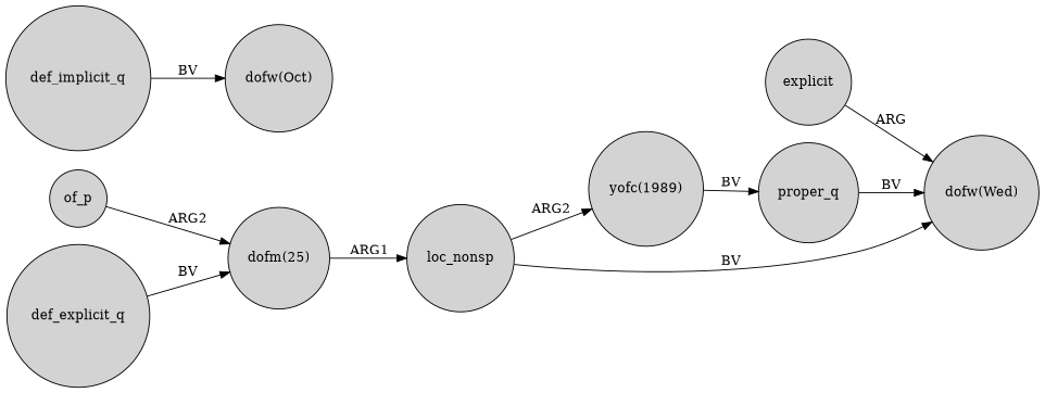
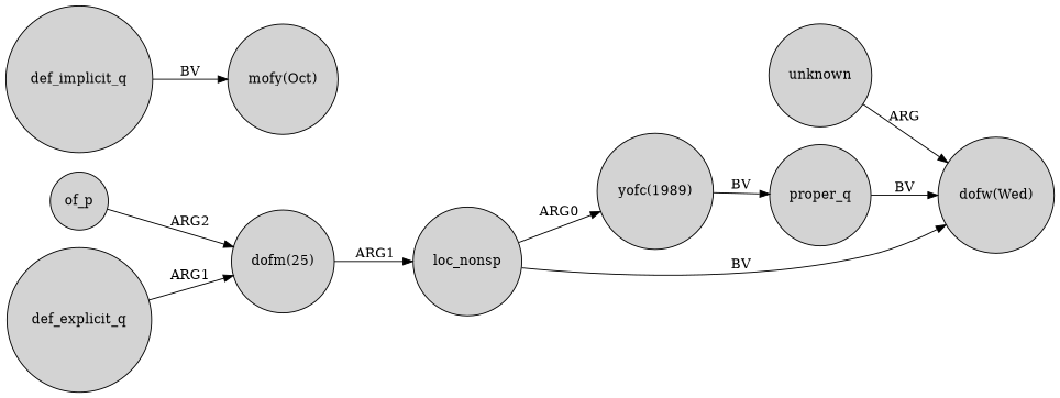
  digraph {
    rankdir=LR
    node [shape=circle style=filled]
    loc_nonsp
    "yofc(1989)"
    "dofw(Wed)"
    proper_q
    "dofm(25)"
    of_p
    def_implicit_q
-   "mofy(Oct)" [label="dofw(Oct)"]
+   "mofy(Oct)"
    def_explicit_q
-   unknown [label=explicit]
-   loc_nonsp -> "yofc(1989)" [label=ARG2]
+   unknown
+   loc_nonsp -> "yofc(1989)" [label=ARG0]
    loc_nonsp -> "dofw(Wed)" [label=BV]
    "yofc(1989)" -> proper_q [label=BV]
    proper_q -> "dofw(Wed)" [label=BV]
    "dofm(25)" -> loc_nonsp [label=ARG1]
    of_p -> "dofm(25)" [label=ARG2]
    def_implicit_q -> "mofy(Oct)" [label=BV]
-   def_explicit_q -> "dofm(25)" [label=BV]
+   def_explicit_q -> "dofm(25)" [label=ARG1]
    unknown -> "dofw(Wed)" [label=ARG]
  }
